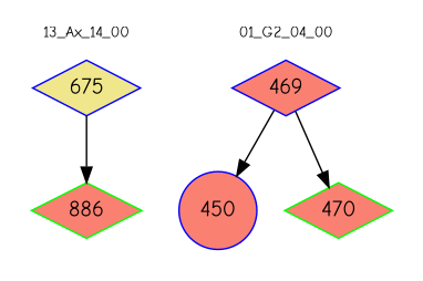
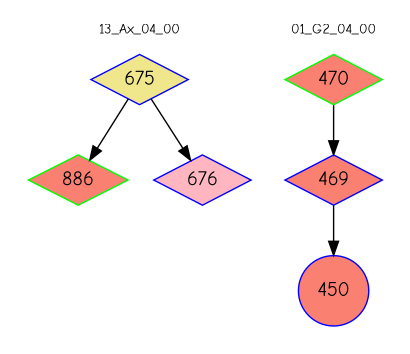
  digraph {
    fontname="Comic Neue"
    node [color=blue fillcolor=salmon fontname="Comic Neue" shape=diamond style=filled]
    edge [color=black fontname="Comic Neue"]
    n1 [fillcolor=khaki label=675]
    n2 [color=green label=886]
+   n3 [fillcolor=lightpink label=676]
    n4 [label=469]
    n5 [label=450 shape=circle]
    n6 [color=green label=470]
    subgraph cluster_1 {
      color=white
      fontsize=10
-     label="13_Ax_14_00"
+     label="13_Ax_04_00"
      n1
      n2
+     n3
    }
    subgraph cluster_2 {
      color=white
      fontsize=10
      label="01_G2_04_00"
      n4
      n5
      n6
    }
    n1 -> n2
+   n1 -> n3
    n4 -> n5
-   n4 -> n6
+   n6 -> n4
  }
